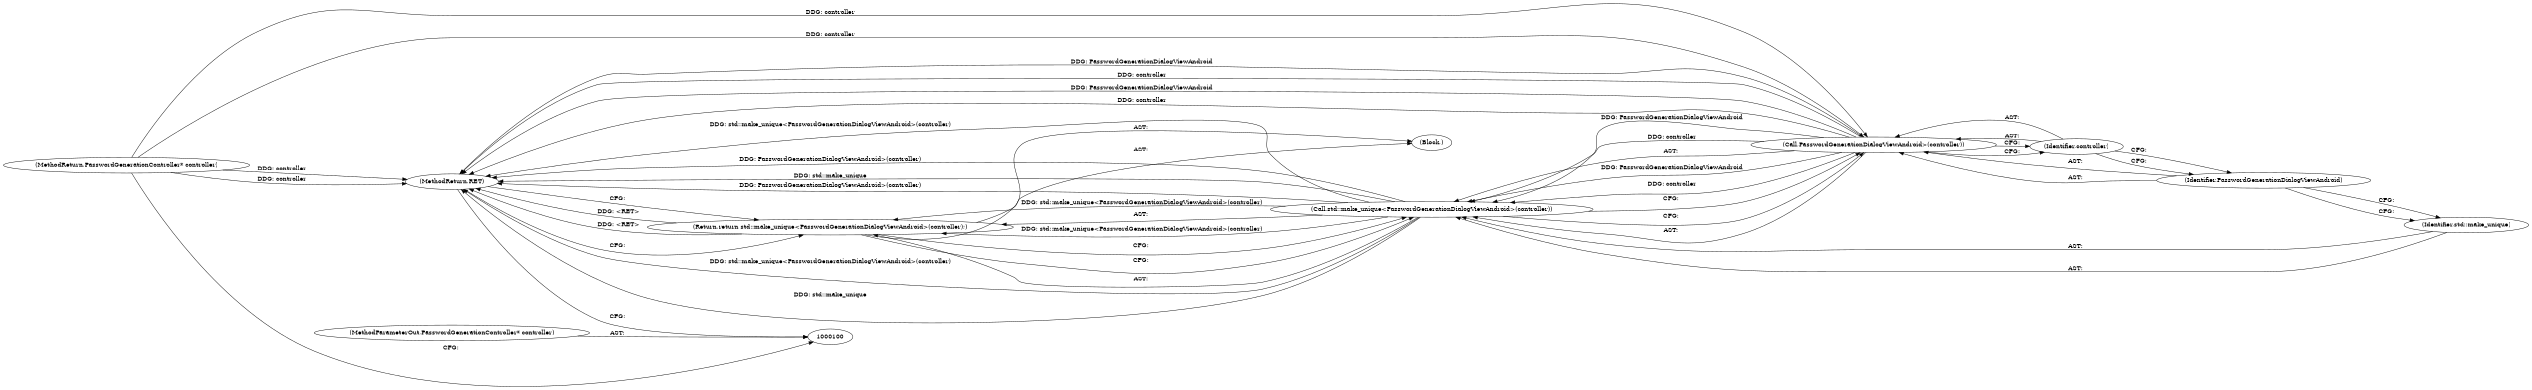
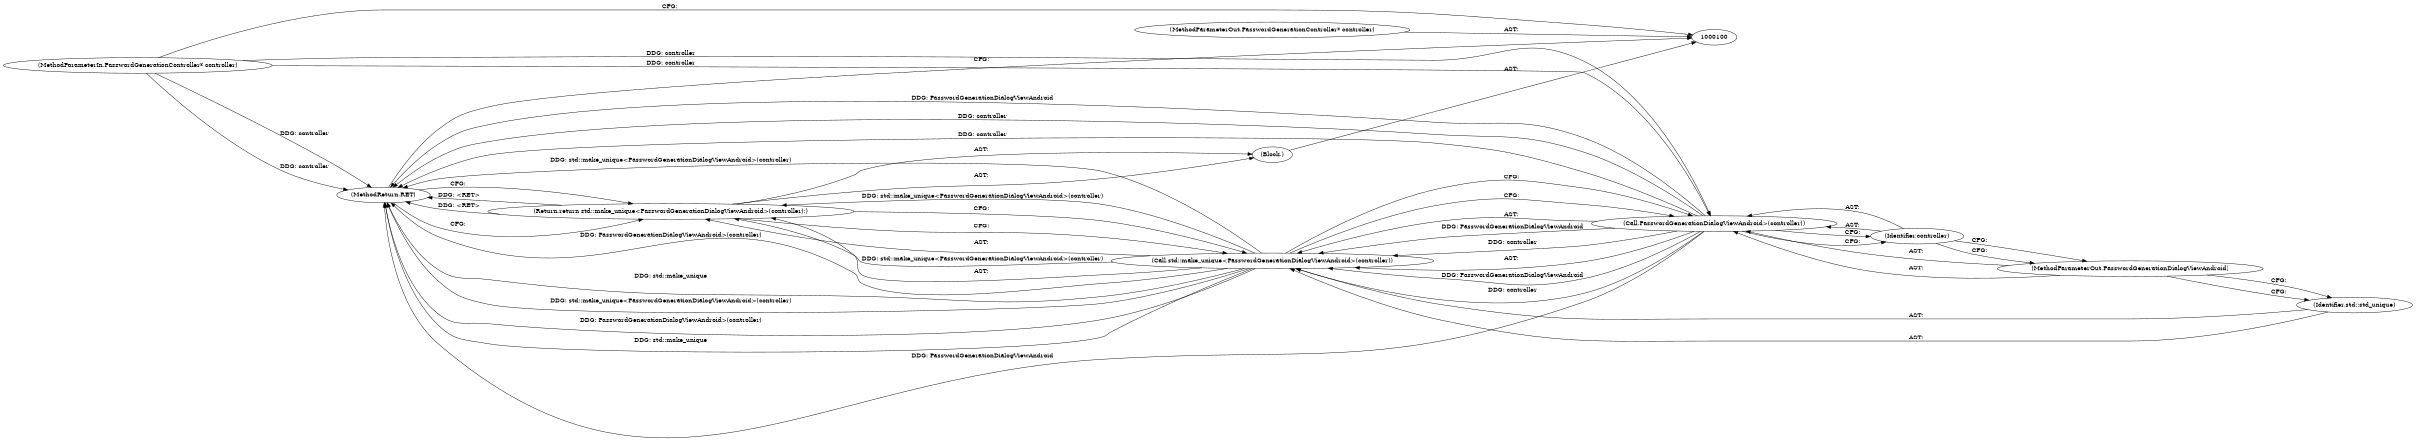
  digraph {
    rankdir=LR
    n1 [label="(MethodReturn,RET)"]
    n2 [label="(Return,return std::make_unique<PasswordGenerationDialogViewAndroid>(controller);)"]
    1000100
    n4 [label="(Block,)"]
    n5 [label="(Call,std::make_unique<PasswordGenerationDialogViewAndroid>(controller))"]
-   n6 [label="(MethodReturn,PasswordGenerationController* controller)"]
+   n6 [label="(MethodParameterIn,PasswordGenerationController* controller)"]
    n7 [label="(Call,PasswordGenerationDialogViewAndroid>(controller))"]
    n8 [label="(Identifier,controller)"]
    n9 [label="(MethodParameterOut,PasswordGenerationController* controller)"]
-   n10 [label="(Identifier,std::make_unique)"]
-   n11 [label="(Identifier,PasswordGenerationDialogViewAndroid)"]
+   n10 [label="(Identifier,std::std_unique)"]
+   n11 [label="(MethodParameterOut,PasswordGenerationDialogViewAndroid)"]
    n1 -> n2 [label="CFG: "]
    n1 -> n2 [label="CFG: "]
    n1 -> 1000100 [label="CFG: "]
    n2 -> n1 [label="DDG: <RET>"]
    n2 -> n1 [label="DDG: <RET>"]
    n2 -> n4 [label="AST: "]
    n2 -> n4 [label="AST: "]
    n2 -> n5 [label="CFG: "]
    n2 -> n5 [label="CFG: "]
+   n4 -> 1000100 [label="AST: "]
    n5 -> n1 [label="DDG: std::make_unique<PasswordGenerationDialogViewAndroid>(controller)"]
    n5 -> n1 [label="DDG: std::make_unique"]
    n5 -> n1 [label="DDG: PasswordGenerationDialogViewAndroid>(controller)"]
    n5 -> n1 [label="DDG: std::make_unique<PasswordGenerationDialogViewAndroid>(controller)"]
    n5 -> n1 [label="DDG: std::make_unique"]
    n5 -> n1 [label="DDG: PasswordGenerationDialogViewAndroid>(controller)"]
    n5 -> n2 [label="AST: "]
    n5 -> n2 [label="DDG: std::make_unique<PasswordGenerationDialogViewAndroid>(controller)"]
    n5 -> n2 [label="AST: "]
    n5 -> n2 [label="DDG: std::make_unique<PasswordGenerationDialogViewAndroid>(controller)"]
    n5 -> n7 [label="CFG: "]
    n5 -> n7 [label="CFG: "]
    n6 -> n1 [label="DDG: controller"]
    n6 -> n1 [label="DDG: controller"]
    n6 -> 1000100 [label="CFG: "]
    n6 -> n7 [label="DDG: controller"]
    n6 -> n7 [label="DDG: controller"]
    n7 -> n1 [label="DDG: controller"]
    n7 -> n1 [label="DDG: PasswordGenerationDialogViewAndroid"]
    n7 -> n1 [label="DDG: controller"]
    n7 -> n1 [label="DDG: PasswordGenerationDialogViewAndroid"]
    n7 -> n5 [label="AST: "]
    n7 -> n5 [label="DDG: PasswordGenerationDialogViewAndroid"]
    n7 -> n5 [label="DDG: controller"]
    n7 -> n5 [label="AST: "]
    n7 -> n5 [label="DDG: PasswordGenerationDialogViewAndroid"]
    n7 -> n5 [label="DDG: controller"]
    n7 -> n8 [label="CFG: "]
    n7 -> n8 [label="CFG: "]
    n8 -> n7 [label="AST: "]
    n8 -> n7 [label="AST: "]
    n8 -> n11 [label="CFG: "]
    n8 -> n11 [label="CFG: "]
    n9 -> 1000100 [label="AST: "]
    n10 -> n5 [label="AST: "]
    n10 -> n5 [label="AST: "]
    n11 -> n7 [label="AST: "]
    n11 -> n7 [label="AST: "]
    n11 -> n10 [label="CFG: "]
    n11 -> n10 [label="CFG: "]
  }
